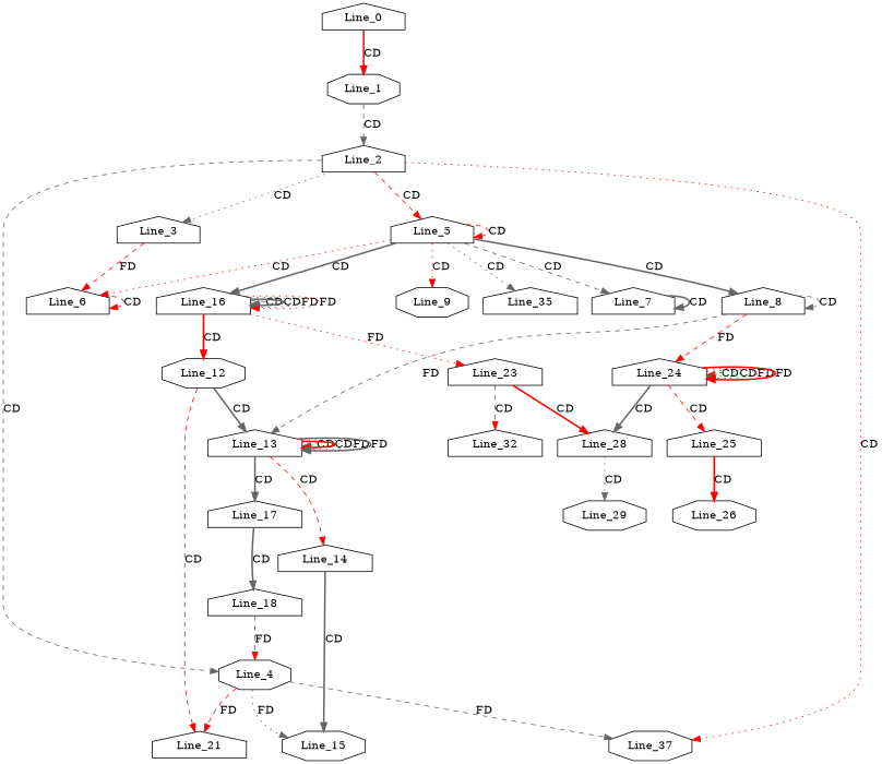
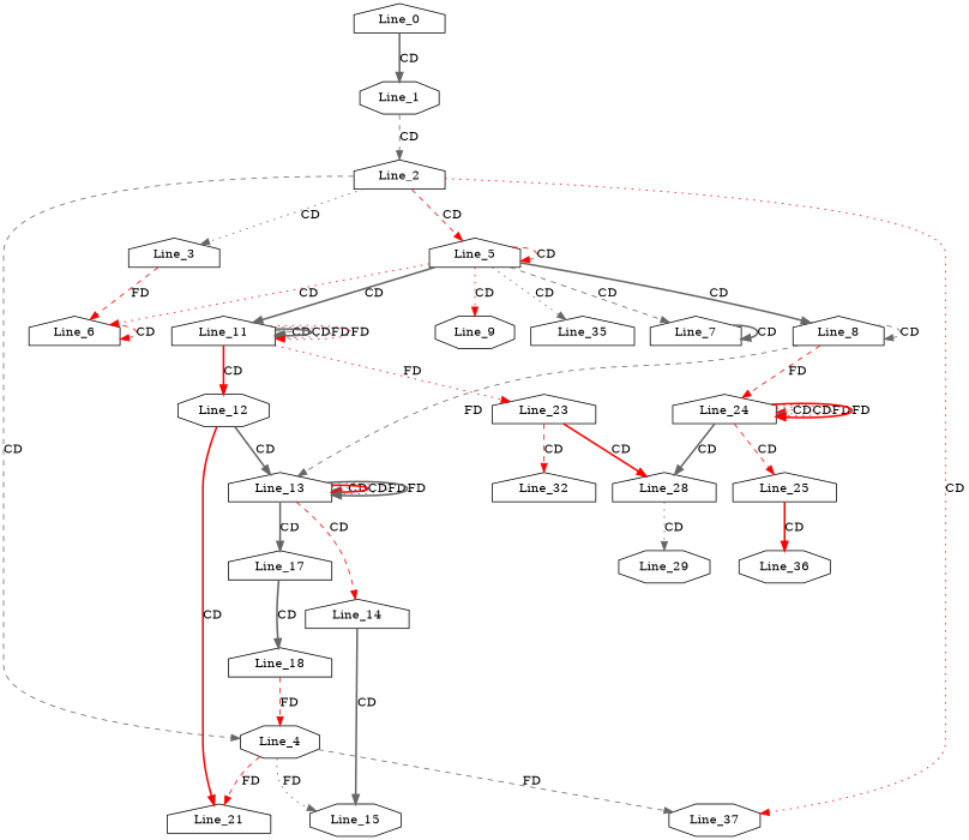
  digraph {
    node [shape=house]
    edge [color=gray40 style=dashed]
    Line_1 [shape=octagon]
    Line_0
    Line_2
    Line_3
    Line_4 [shape=octagon]
    Line_5
    Line_37 [shape=octagon]
    Line_6
    Line_15 [shape=octagon]
    Line_21
    Line_7
    Line_8
    Line_9 [shape=octagon]
-   Line_11 [label=Line_16]
+   Line_11
    Line_35
    Line_18
    Line_13
    Line_24
    Line_12 [shape=octagon]
    Line_23
    Line_14
    Line_17
    Line_25
    Line_28
    Line_32
-   Line_26 [shape=octagon]
+   Line_26 [shape=octagon label=Line_36]
    Line_29 [shape=octagon]
    Line_1 -> Line_2 [label=CD]
-   Line_0 -> Line_1 [color=red label=CD style=bold]
+   Line_0 -> Line_1 [label=CD style=bold]
    Line_2 -> Line_3 [label=CD style=dotted]
    Line_2 -> Line_4 [label=CD]
    Line_2 -> Line_5 [color=red label=CD]
    Line_2 -> Line_37 [color=red label=CD style=dotted]
    Line_3 -> Line_6 [color=red label=FD]
    Line_4 -> Line_37 [label=FD]
    Line_4 -> Line_15 [label=FD style=dotted]
    Line_4 -> Line_21 [color=red label=FD]
    Line_5 -> Line_5 [color=red label=CD]
    Line_5 -> Line_6 [color=red label=CD style=dotted]
    Line_5 -> Line_7 [label=CD]
    Line_5 -> Line_8 [label=CD style=bold]
    Line_5 -> Line_9 [color=red label=CD style=dotted]
    Line_5 -> Line_11 [label=CD style=bold]
    Line_5 -> Line_35 [label=CD style=dotted]
    Line_6 -> Line_6 [color=red label=CD]
    Line_7 -> Line_7 [label=CD style=bold]
    Line_8 -> Line_8 [label=CD]
    Line_8 -> Line_13 [label=FD]
    Line_8 -> Line_24 [color=red label=FD]
    Line_11 -> Line_11 [label=CD]
    Line_11 -> Line_11 [label=CD style=bold]
    Line_11 -> Line_11 [label=FD style=dotted]
    Line_11 -> Line_11 [color=red label=FD style=dotted]
    Line_11 -> Line_12 [color=red label=CD style=bold]
    Line_11 -> Line_23 [color=red label=FD style=dotted]
    Line_18 -> Line_4 [color=red label=FD]
    Line_13 -> Line_13 [label=CD style=dotted]
    Line_13 -> Line_13 [color=red label=CD style=bold]
    Line_13 -> Line_13 [label=FD style=dotted]
    Line_13 -> Line_13 [label=FD style=bold]
    Line_13 -> Line_14 [color=red label=CD]
    Line_13 -> Line_17 [label=CD style=bold]
    Line_24 -> Line_24 [color=red label=CD style=dotted]
    Line_24 -> Line_24 [label=CD style=dotted]
    Line_24 -> Line_24 [color=red label=FD style=dotted]
    Line_24 -> Line_24 [color=red label=FD style=bold]
    Line_24 -> Line_25 [color=red label=CD]
    Line_24 -> Line_28 [label=CD style=bold]
-   Line_12 -> Line_21 [color=red label=CD]
+   Line_12 -> Line_21 [color=red label=CD style=bold]
    Line_12 -> Line_13 [label=CD style=bold]
    Line_23 -> Line_28 [color=red label=CD style=bold]
    Line_23 -> Line_32 [color=red label=CD]
    Line_14 -> Line_15 [label=CD style=bold]
    Line_17 -> Line_18 [label=CD style=bold]
    Line_25 -> Line_26 [color=red label=CD style=bold]
    Line_28 -> Line_29 [label=CD style=dotted]
  }
